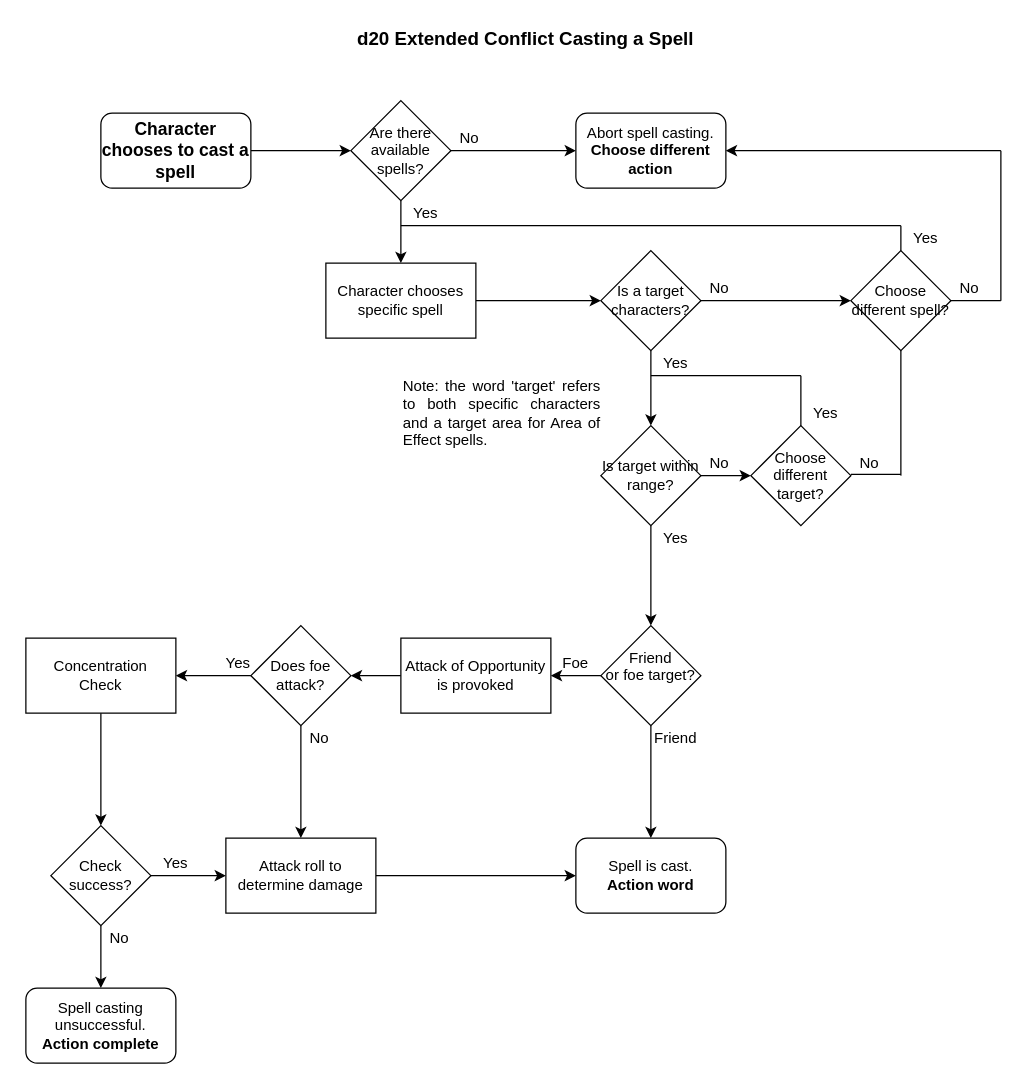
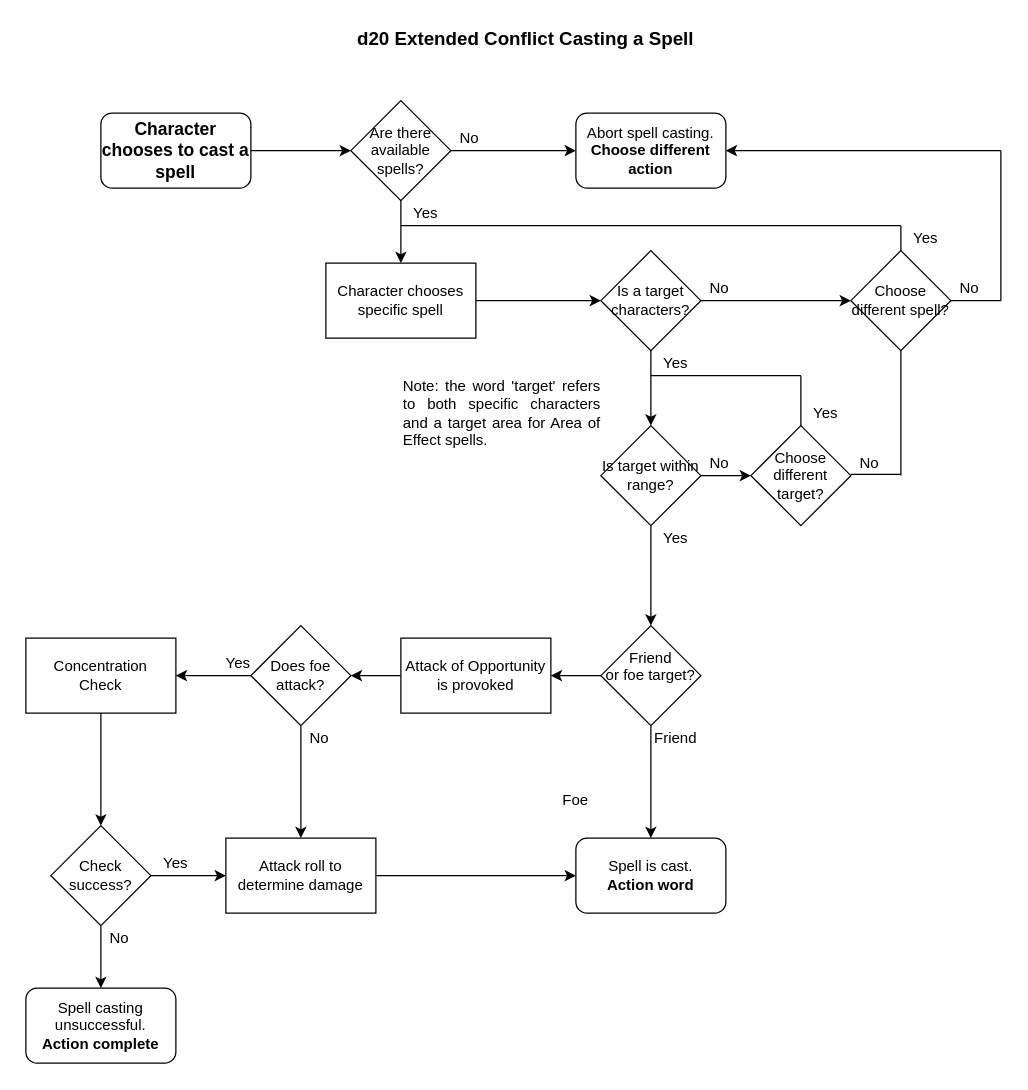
  <mxCell id="0" />
  <mxCell id="1" parent="0" />
  <mxCell id="2" style="edgeStyle=orthogonalEdgeStyle;rounded=0;orthogonalLoop=1;jettySize=auto;html=1;entryX=0;entryY=0.5;entryDx=0;entryDy=0;" edge="1" parent="1" source="3" target="7"><mxGeometry relative="1" as="geometry" /></mxCell>
  <mxCell id="3" value="&lt;font style=&quot;font-size: 14px&quot;&gt;&lt;b&gt;Character chooses to cast a spell&lt;/b&gt;&lt;/font&gt;" style="rounded=1;whiteSpace=wrap;html=1;" parent="1" vertex="1"><mxGeometry x="80" y="90" width="120" height="60" as="geometry" /></mxCell>
  <mxCell id="4" value="&lt;b&gt;d20 Extended Conflict Casting a Spell&lt;/b&gt;" style="text;html=1;strokeColor=none;fillColor=none;align=center;verticalAlign=middle;whiteSpace=wrap;rounded=0;fontSize=15;" parent="1" vertex="1"><mxGeometry x="280" y="20" width="280" height="20" as="geometry" /></mxCell>
  <mxCell id="5" style="edgeStyle=orthogonalEdgeStyle;rounded=0;orthogonalLoop=1;jettySize=auto;html=1;entryX=0.5;entryY=0;entryDx=0;entryDy=0;" edge="1" parent="1" source="7" target="9"><mxGeometry relative="1" as="geometry" /></mxCell>
  <mxCell id="6" style="edgeStyle=orthogonalEdgeStyle;rounded=0;orthogonalLoop=1;jettySize=auto;html=1;" edge="1" parent="1" source="7" target="29"><mxGeometry relative="1" as="geometry" /></mxCell>
  <mxCell id="7" value="Are there available spells?" style="rhombus;whiteSpace=wrap;html=1;" parent="1" vertex="1"><mxGeometry x="280" y="80" width="80" height="80" as="geometry" /></mxCell>
  <mxCell id="8" style="edgeStyle=orthogonalEdgeStyle;rounded=0;orthogonalLoop=1;jettySize=auto;html=1;entryX=0;entryY=0.5;entryDx=0;entryDy=0;" edge="1" parent="1" source="9" target="12"><mxGeometry relative="1" as="geometry" /></mxCell>
  <mxCell id="9" value="Character chooses specific spell" style="rounded=0;whiteSpace=wrap;html=1;" parent="1" vertex="1"><mxGeometry x="260" y="210" width="120" height="60" as="geometry" /></mxCell>
  <mxCell id="10" style="edgeStyle=orthogonalEdgeStyle;rounded=0;orthogonalLoop=1;jettySize=auto;html=1;exitX=0.5;exitY=1;exitDx=0;exitDy=0;entryX=0.5;entryY=0;entryDx=0;entryDy=0;" edge="1" parent="1" source="12" target="15"><mxGeometry relative="1" as="geometry" /></mxCell>
  <mxCell id="11" style="edgeStyle=orthogonalEdgeStyle;rounded=0;orthogonalLoop=1;jettySize=auto;html=1;exitX=1;exitY=0.5;exitDx=0;exitDy=0;entryX=0;entryY=0.5;entryDx=0;entryDy=0;" edge="1" parent="1" source="12" target="28"><mxGeometry relative="1" as="geometry" /></mxCell>
  <mxCell id="12" value="Is a target characters?" style="rhombus;whiteSpace=wrap;html=1;" parent="1" vertex="1"><mxGeometry x="480" y="200" width="80" height="80" as="geometry" /></mxCell>
  <mxCell id="13" style="edgeStyle=orthogonalEdgeStyle;rounded=0;orthogonalLoop=1;jettySize=auto;html=1;entryX=0.5;entryY=0;entryDx=0;entryDy=0;" edge="1" parent="1" source="15" target="19"><mxGeometry relative="1" as="geometry" /></mxCell>
  <mxCell id="14" style="edgeStyle=orthogonalEdgeStyle;rounded=0;orthogonalLoop=1;jettySize=auto;html=1;entryX=0;entryY=0.5;entryDx=0;entryDy=0;" edge="1" parent="1" source="15" target="23"><mxGeometry relative="1" as="geometry" /></mxCell>
  <mxCell id="15" value="&lt;div&gt;Is target within&lt;br&gt;&lt;/div&gt;&lt;div&gt;range?&lt;/div&gt;" style="rhombus;whiteSpace=wrap;html=1;" vertex="1" parent="1"><mxGeometry x="480" y="340" width="80" height="80" as="geometry" /></mxCell>
  <mxCell id="16" value="Yes" style="text;html=1;strokeColor=none;fillColor=none;align=center;verticalAlign=middle;whiteSpace=wrap;rounded=0;" vertex="1" parent="1"><mxGeometry x="520" y="280" width="40" height="20" as="geometry" /></mxCell>
  <mxCell id="17" style="edgeStyle=orthogonalEdgeStyle;rounded=0;orthogonalLoop=1;jettySize=auto;html=1;entryX=0.5;entryY=0;entryDx=0;entryDy=0;" edge="1" parent="1" source="19" target="22"><mxGeometry relative="1" as="geometry" /></mxCell>
  <mxCell id="18" style="edgeStyle=orthogonalEdgeStyle;rounded=0;orthogonalLoop=1;jettySize=auto;html=1;entryX=1;entryY=0.5;entryDx=0;entryDy=0;" edge="1" parent="1" source="19" target="43"><mxGeometry relative="1" as="geometry" /></mxCell>
  <mxCell id="19" value="&lt;div&gt;Friend&lt;/div&gt;&lt;div&gt;or foe target?&lt;/div&gt;&lt;div&gt;&lt;br&gt;&lt;/div&gt;" style="rhombus;whiteSpace=wrap;html=1;" vertex="1" parent="1"><mxGeometry x="480" y="500" width="80" height="80" as="geometry" /></mxCell>
  <mxCell id="20" value="Yes" style="text;html=1;strokeColor=none;fillColor=none;align=center;verticalAlign=middle;whiteSpace=wrap;rounded=0;" vertex="1" parent="1"><mxGeometry x="520" y="420" width="40" height="20" as="geometry" /></mxCell>
  <mxCell id="21" value="Friend" style="text;html=1;strokeColor=none;fillColor=none;align=center;verticalAlign=middle;whiteSpace=wrap;rounded=0;" vertex="1" parent="1"><mxGeometry x="520" y="580" width="40" height="20" as="geometry" /></mxCell>
  <mxCell id="22" value="&lt;div&gt;Spell is cast.&lt;/div&gt;&lt;div&gt;&lt;b&gt;Action word&lt;/b&gt;&lt;br&gt;&lt;/div&gt;" style="rounded=1;whiteSpace=wrap;html=1;" vertex="1" parent="1"><mxGeometry x="460" y="670" width="120" height="60" as="geometry" /></mxCell>
  <mxCell id="23" value="&lt;div&gt;Choose different&lt;/div&gt;&lt;div&gt;target?&lt;br&gt;&lt;/div&gt;" style="rhombus;whiteSpace=wrap;html=1;" vertex="1" parent="1"><mxGeometry x="600" y="340" width="80" height="80" as="geometry" /></mxCell>
  <mxCell id="24" value="No" style="text;html=1;strokeColor=none;fillColor=none;align=center;verticalAlign=middle;whiteSpace=wrap;rounded=0;" vertex="1" parent="1"><mxGeometry x="560" y="360" width="30" height="20" as="geometry" /></mxCell>
  <mxCell id="25" value="" style="endArrow=none;html=1;" edge="1" parent="1"><mxGeometry width="50" height="50" relative="1" as="geometry"><mxPoint x="640" y="340" as="sourcePoint" /><mxPoint x="640" y="300" as="targetPoint" /></mxGeometry></mxCell>
  <mxCell id="26" value="" style="endArrow=none;html=1;exitX=0;exitY=1;exitDx=0;exitDy=0;" edge="1" parent="1" source="16"><mxGeometry width="50" height="50" relative="1" as="geometry"><mxPoint x="590" y="350" as="sourcePoint" /><mxPoint x="640" y="300" as="targetPoint" /></mxGeometry></mxCell>
  <mxCell id="27" value="Yes" style="text;html=1;strokeColor=none;fillColor=none;align=center;verticalAlign=middle;whiteSpace=wrap;rounded=0;" vertex="1" parent="1"><mxGeometry x="640" y="320" width="40" height="20" as="geometry" /></mxCell>
  <mxCell id="28" value="Choose different spell?" style="rhombus;whiteSpace=wrap;html=1;" vertex="1" parent="1"><mxGeometry x="680" y="200" width="80" height="80" as="geometry" /></mxCell>
  <mxCell id="29" value="&lt;div&gt;Abort spell casting.&lt;/div&gt;&lt;div&gt;&lt;b&gt;Choose different action&lt;/b&gt;&lt;br&gt;&lt;/div&gt;" style="rounded=1;whiteSpace=wrap;html=1;" vertex="1" parent="1"><mxGeometry x="460" y="90" width="120" height="60" as="geometry" /></mxCell>
  <mxCell id="30" value="Yes" style="text;html=1;strokeColor=none;fillColor=none;align=center;verticalAlign=middle;whiteSpace=wrap;rounded=0;" vertex="1" parent="1"><mxGeometry x="320" y="160" width="40" height="20" as="geometry" /></mxCell>
  <mxCell id="31" value="No" style="text;html=1;strokeColor=none;fillColor=none;align=center;verticalAlign=middle;whiteSpace=wrap;rounded=0;" vertex="1" parent="1"><mxGeometry x="360" y="100" width="30" height="20" as="geometry" /></mxCell>
  <mxCell id="32" value="" style="endArrow=none;html=1;" edge="1" parent="1"><mxGeometry width="50" height="50" relative="1" as="geometry"><mxPoint x="720" y="200" as="sourcePoint" /><mxPoint x="720" y="180" as="targetPoint" /></mxGeometry></mxCell>
  <mxCell id="33" value="" style="endArrow=none;html=1;exitX=0;exitY=1;exitDx=0;exitDy=0;entryX=0;entryY=0;entryDx=0;entryDy=0;" edge="1" parent="1" source="30" target="35"><mxGeometry width="50" height="50" relative="1" as="geometry"><mxPoint x="590" y="230" as="sourcePoint" /><mxPoint x="640" y="180" as="targetPoint" /></mxGeometry></mxCell>
  <mxCell id="34" value="No" style="text;html=1;strokeColor=none;fillColor=none;align=center;verticalAlign=middle;whiteSpace=wrap;rounded=0;" vertex="1" parent="1"><mxGeometry x="560" y="220" width="30" height="20" as="geometry" /></mxCell>
  <mxCell id="35" value="Yes" style="text;html=1;strokeColor=none;fillColor=none;align=center;verticalAlign=middle;whiteSpace=wrap;rounded=0;" vertex="1" parent="1"><mxGeometry x="720" y="180" width="40" height="20" as="geometry" /></mxCell>
  <mxCell id="36" value="" style="endArrow=none;html=1;" edge="1" parent="1"><mxGeometry width="50" height="50" relative="1" as="geometry"><mxPoint x="680" y="379" as="sourcePoint" /><mxPoint x="720" y="379" as="targetPoint" /></mxGeometry></mxCell>
  <mxCell id="37" value="" style="endArrow=none;html=1;exitX=1.333;exitY=1;exitDx=0;exitDy=0;exitPerimeter=0;" edge="1" parent="1" source="41"><mxGeometry width="50" height="50" relative="1" as="geometry"><mxPoint x="720" y="370" as="sourcePoint" /><mxPoint x="720" y="280" as="targetPoint" /></mxGeometry></mxCell>
  <mxCell id="38" value="" style="endArrow=none;html=1;" edge="1" parent="1"><mxGeometry width="50" height="50" relative="1" as="geometry"><mxPoint x="800" y="240" as="sourcePoint" /><mxPoint x="800" y="120" as="targetPoint" /></mxGeometry></mxCell>
  <mxCell id="39" value="" style="endArrow=classic;html=1;" edge="1" parent="1"><mxGeometry width="50" height="50" relative="1" as="geometry"><mxPoint x="800" y="120" as="sourcePoint" /><mxPoint x="580" y="120" as="targetPoint" /></mxGeometry></mxCell>
  <mxCell id="40" value="No" style="text;html=1;strokeColor=none;fillColor=none;align=center;verticalAlign=middle;whiteSpace=wrap;rounded=0;" vertex="1" parent="1"><mxGeometry x="760" y="220" width="30" height="20" as="geometry" /></mxCell>
  <mxCell id="41" value="No" style="text;html=1;strokeColor=none;fillColor=none;align=center;verticalAlign=middle;whiteSpace=wrap;rounded=0;" vertex="1" parent="1"><mxGeometry x="680" y="360" width="30" height="20" as="geometry" /></mxCell>
  <mxCell id="42" style="edgeStyle=orthogonalEdgeStyle;rounded=0;orthogonalLoop=1;jettySize=auto;html=1;entryX=1;entryY=0.5;entryDx=0;entryDy=0;" edge="1" parent="1" source="43" target="47"><mxGeometry relative="1" as="geometry" /></mxCell>
  <mxCell id="43" value="&lt;div&gt;Attack of Opportunity&lt;/div&gt;&lt;div&gt;is provoked&lt;br&gt;&lt;/div&gt;" style="rounded=0;whiteSpace=wrap;html=1;" vertex="1" parent="1"><mxGeometry x="320" y="510" width="120" height="60" as="geometry" /></mxCell>
- <mxCell id="44" value="Foe" style="text;html=1;strokeColor=none;fillColor=none;align=center;verticalAlign=middle;whiteSpace=wrap;rounded=0;" vertex="1" parent="1"><mxGeometry x="440" y="520" width="40" height="20" as="geometry" /></mxCell>
+ <mxCell id="44" value="Foe" style="text;html=1;strokeColor=none;fillColor=none;align=center;verticalAlign=middle;whiteSpace=wrap;rounded=0;" vertex="1" parent="1"><mxGeometry x="440" y="630" width="40" height="20" as="geometry" /></mxCell>
  <mxCell id="45" style="edgeStyle=orthogonalEdgeStyle;rounded=0;orthogonalLoop=1;jettySize=auto;html=1;entryX=0.5;entryY=0;entryDx=0;entryDy=0;" edge="1" parent="1" source="47" target="49"><mxGeometry relative="1" as="geometry" /></mxCell>
  <mxCell id="46" style="edgeStyle=orthogonalEdgeStyle;rounded=0;orthogonalLoop=1;jettySize=auto;html=1;entryX=1;entryY=0.5;entryDx=0;entryDy=0;" edge="1" parent="1" source="47" target="52"><mxGeometry relative="1" as="geometry" /></mxCell>
  <mxCell id="47" value="Does foe attack?" style="rhombus;whiteSpace=wrap;html=1;" vertex="1" parent="1"><mxGeometry x="200" y="500" width="80" height="80" as="geometry" /></mxCell>
  <mxCell id="48" style="edgeStyle=orthogonalEdgeStyle;rounded=0;orthogonalLoop=1;jettySize=auto;html=1;entryX=0;entryY=0.5;entryDx=0;entryDy=0;" edge="1" parent="1" source="49" target="22"><mxGeometry relative="1" as="geometry" /></mxCell>
  <mxCell id="49" value="Attack roll to determine damage" style="rounded=0;whiteSpace=wrap;html=1;" vertex="1" parent="1"><mxGeometry x="180" y="670" width="120" height="60" as="geometry" /></mxCell>
  <mxCell id="50" value="No" style="text;html=1;strokeColor=none;fillColor=none;align=center;verticalAlign=middle;whiteSpace=wrap;rounded=0;" vertex="1" parent="1"><mxGeometry x="240" y="580" width="30" height="20" as="geometry" /></mxCell>
  <mxCell id="51" style="edgeStyle=orthogonalEdgeStyle;rounded=0;orthogonalLoop=1;jettySize=auto;html=1;entryX=0.5;entryY=0;entryDx=0;entryDy=0;" edge="1" parent="1" source="52" target="56"><mxGeometry relative="1" as="geometry" /></mxCell>
  <mxCell id="52" value="&lt;div&gt;Concentration&lt;/div&gt;&lt;div&gt;Check&lt;/div&gt;" style="rounded=0;whiteSpace=wrap;html=1;" vertex="1" parent="1"><mxGeometry x="20" y="510" width="120" height="60" as="geometry" /></mxCell>
  <mxCell id="53" value="Yes" style="text;html=1;strokeColor=none;fillColor=none;align=center;verticalAlign=middle;whiteSpace=wrap;rounded=0;" vertex="1" parent="1"><mxGeometry x="170" y="520" width="40" height="20" as="geometry" /></mxCell>
  <mxCell id="54" style="edgeStyle=orthogonalEdgeStyle;rounded=0;orthogonalLoop=1;jettySize=auto;html=1;entryX=0;entryY=0.5;entryDx=0;entryDy=0;" edge="1" parent="1" source="56" target="49"><mxGeometry relative="1" as="geometry" /></mxCell>
  <mxCell id="55" style="edgeStyle=orthogonalEdgeStyle;rounded=0;orthogonalLoop=1;jettySize=auto;html=1;entryX=0.5;entryY=0;entryDx=0;entryDy=0;" edge="1" parent="1" source="56" target="57"><mxGeometry relative="1" as="geometry" /></mxCell>
  <mxCell id="56" value="Check success?" style="rhombus;whiteSpace=wrap;html=1;" vertex="1" parent="1"><mxGeometry x="40" y="660" width="80" height="80" as="geometry" /></mxCell>
  <mxCell id="57" value="&lt;div&gt;Spell casting unsuccessful.&lt;/div&gt;&lt;div&gt;&lt;b&gt;Action complete&lt;/b&gt;&lt;br&gt;&lt;/div&gt;" style="rounded=1;whiteSpace=wrap;html=1;" vertex="1" parent="1"><mxGeometry x="20" y="790" width="120" height="60" as="geometry" /></mxCell>
  <mxCell id="58" value="No" style="text;html=1;strokeColor=none;fillColor=none;align=center;verticalAlign=middle;whiteSpace=wrap;rounded=0;" vertex="1" parent="1"><mxGeometry x="80" y="740" width="30" height="20" as="geometry" /></mxCell>
  <mxCell id="59" value="Yes" style="text;html=1;strokeColor=none;fillColor=none;align=center;verticalAlign=middle;whiteSpace=wrap;rounded=0;" vertex="1" parent="1"><mxGeometry x="120" y="680" width="40" height="20" as="geometry" /></mxCell>
  <mxCell id="60" value="" style="endArrow=none;html=1;exitX=1;exitY=0.5;exitDx=0;exitDy=0;" edge="1" parent="1" source="28"><mxGeometry width="50" height="50" relative="1" as="geometry"><mxPoint x="750" y="290" as="sourcePoint" /><mxPoint x="800" y="240" as="targetPoint" /></mxGeometry></mxCell>
  <mxCell id="61" value="&lt;div align=&quot;justify&quot;&gt;Note: the word 'target' refers to both specific characters and a target area for Area of Effect spells.&lt;br&gt;&lt;/div&gt;" style="text;html=1;strokeColor=none;fillColor=none;align=left;verticalAlign=middle;whiteSpace=wrap;rounded=0;" vertex="1" parent="1"><mxGeometry x="320" y="290" width="160" height="80" as="geometry" /></mxCell>
